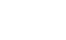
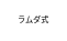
  <mxCell id="0" />
  <mxCell id="1" parent="0" />
+ <mxCell id="2" value="ラムダ式&lt;br&gt;" style="text;html=1;align=center;verticalAlign=middle;resizable=0;points=[];autosize=1;strokeColor=none;" vertex="1" parent="1"><mxGeometry x="20" y="20" width="60" height="20" as="geometry" /></mxCell>
